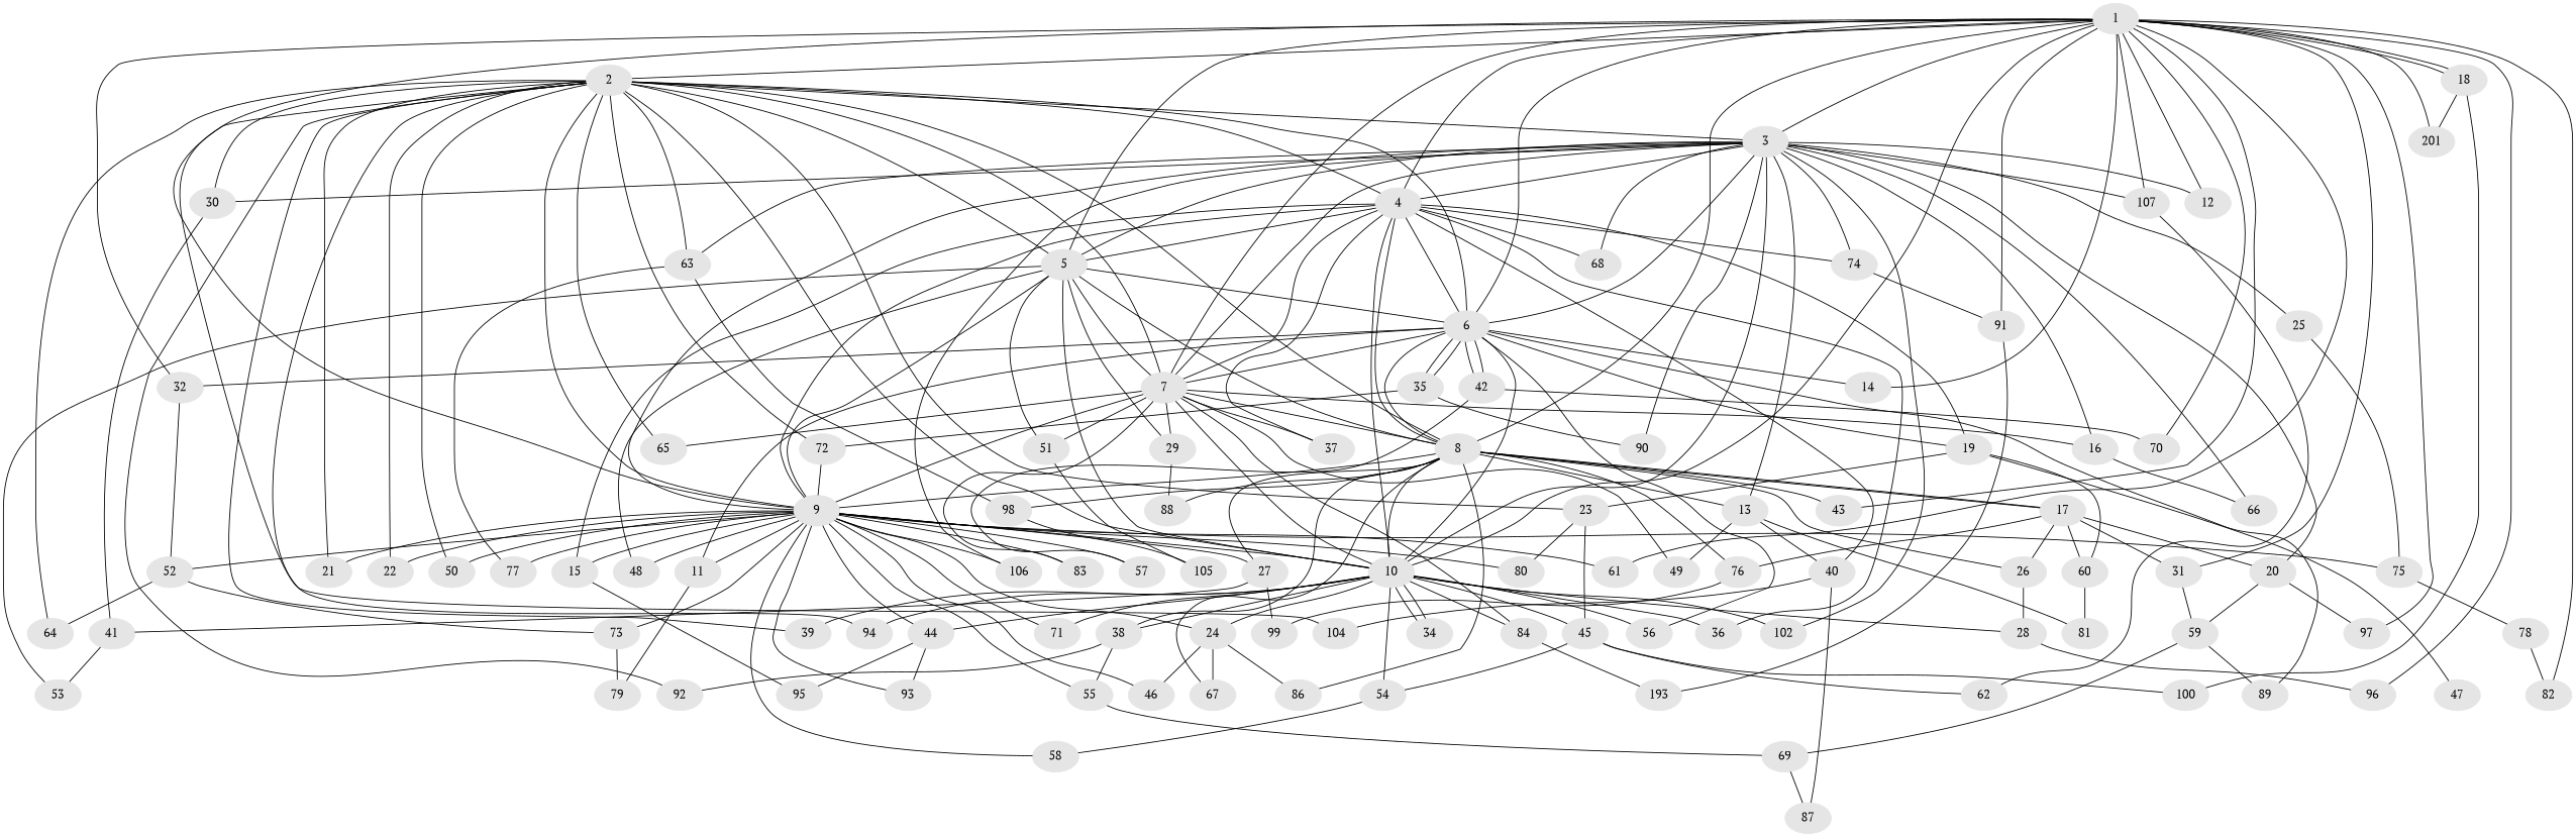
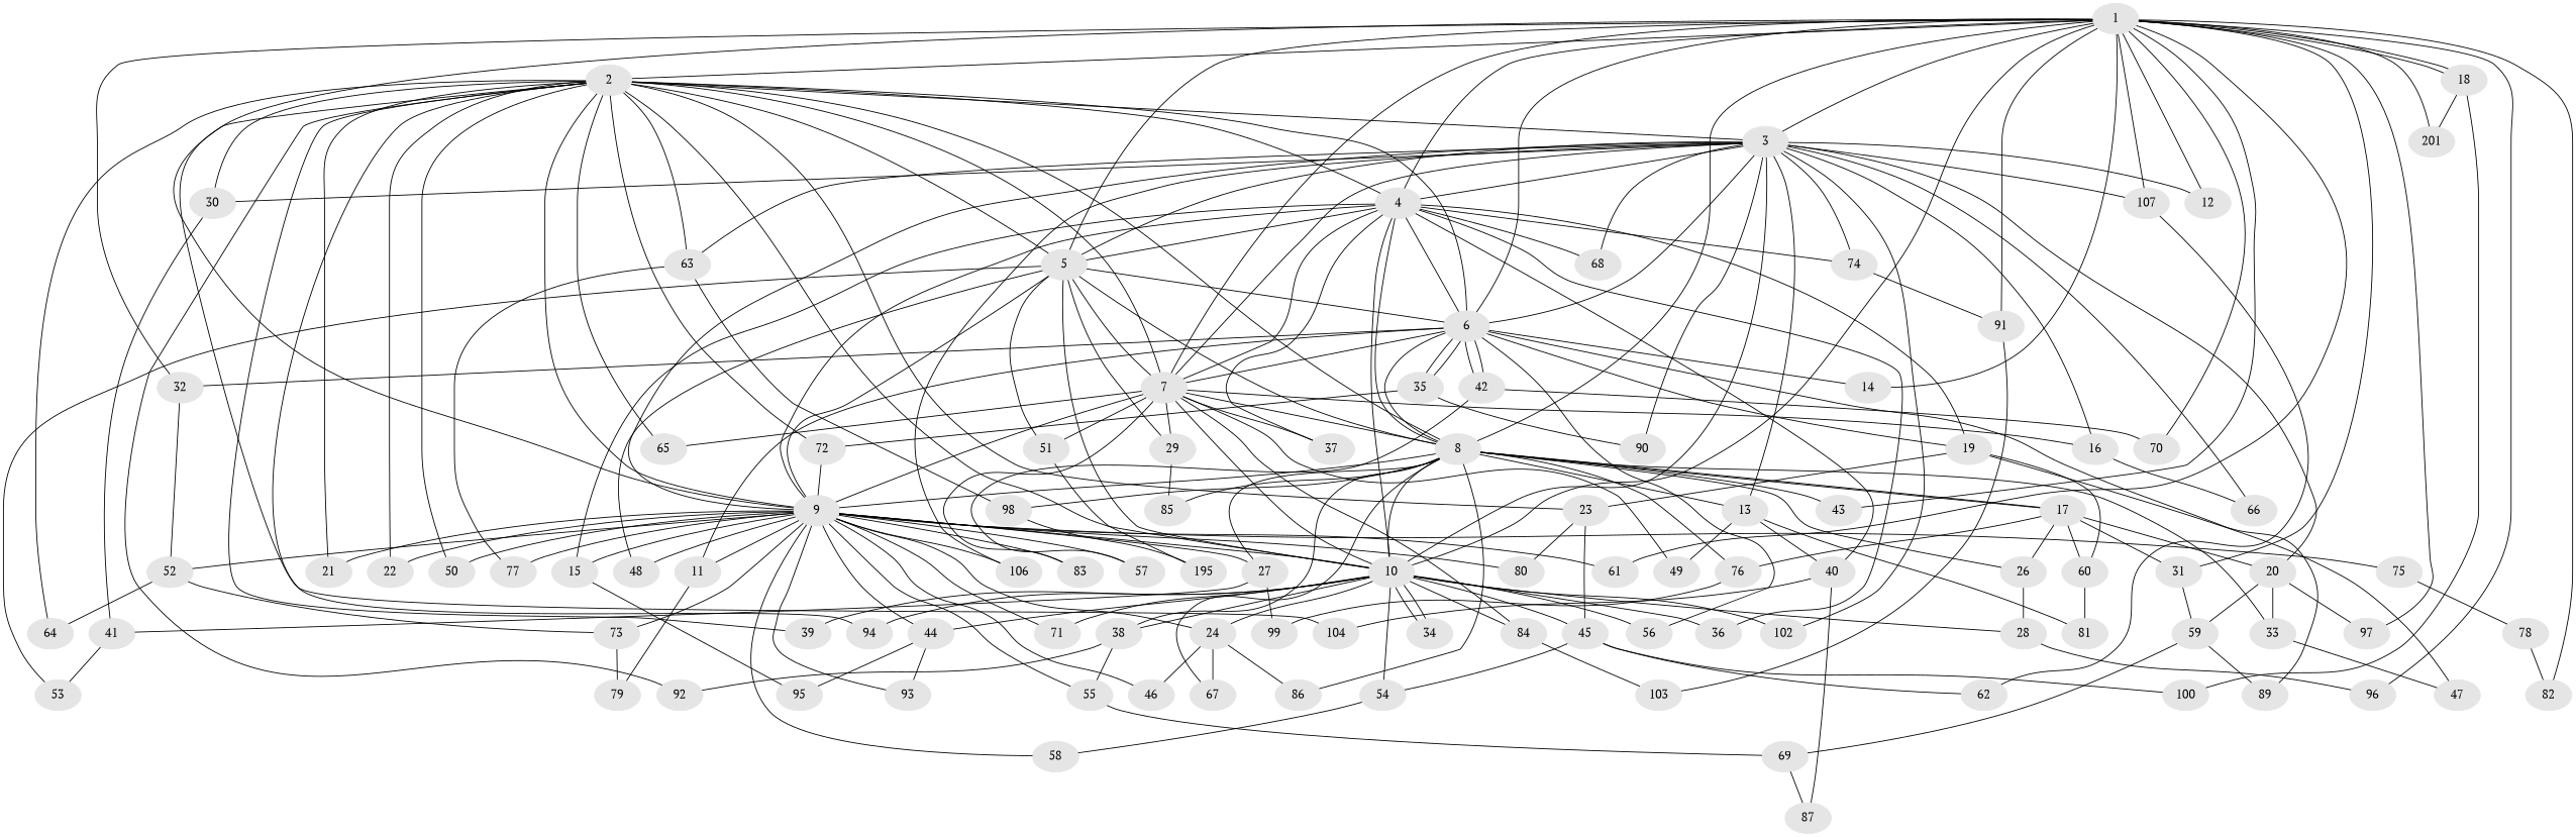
  graph {
    fontname="PT Serif"
    node [color=gray90 fontname="PT Serif" style=filled]
    edge [fontname="PT Serif"]
    1
    2
    3
    4
    5
    6
    7
    8
    9
    10
    12
    14
    18
    31
    32
    43
    61
    70
    82
    91
    96
    97
    n23 [label=201]
    107
    21
    22
    23
    30
    39
    50
    63
    64
    65
    72
    92
    94
    104
    13
    16
    20
-   25
    66
    68
    74
    90
    102
    106
    15
    19
    36
    37
    40
    29
    48
    51
    53
    11
    35
    42
    56
    89
    49
    83
    84
    17
    26
    27
+   33
    38
    67
    76
    86
-   88
+   88 [label=85]
    98
    24
    44
    46
    52
    55
    57
    58
    71
    73
    75
    77
    80
    93
    28
    34
    45
    54
    100
    59
-   103 [label=193]
+   103
    62
    41
    81
    95
    60
    47
    87
-   105
+   105 [label=195]
    79
    99
    78
    69
    1 -- 2
    1 -- 3
    1 -- 4
    1 -- 5
    1 -- 6
    1 -- 7
    1 -- 8
    1 -- 9
    1 -- 10
    1 -- 12
    1 -- 14
    1 -- 18
    1 -- 18
    1 -- 31
    1 -- 32
    1 -- 43
    1 -- 61
    1 -- 70
    1 -- 82
    1 -- 91
    1 -- 96
    1 -- 97
    1 -- n23
    1 -- 107
    2 -- 3
    2 -- 4
    2 -- 5
    2 -- 6
    2 -- 7
    2 -- 8
    2 -- 9
    2 -- 10
    2 -- 21
    2 -- 22
    2 -- 23
    2 -- 30
    2 -- 39
    2 -- 50
    2 -- 63
    2 -- 64
    2 -- 65
    2 -- 72
    2 -- 92
    2 -- 94
    2 -- 104
    3 -- 4
    3 -- 5
    3 -- 6
    3 -- 7
    3 -- 9
    3 -- 10
    3 -- 12
    3 -- 107
    3 -- 30
    3 -- 63
    3 -- 13
    3 -- 16
    3 -- 20
-   3 -- 25
    3 -- 66
    3 -- 68
    3 -- 74
    3 -- 90
    3 -- 102
    3 -- 106
    4 -- 5
    4 -- 6
    4 -- 7
    4 -- 8
    4 -- 9
    4 -- 10
    4 -- 68
    4 -- 74
    4 -- 15
    4 -- 19
    4 -- 36
    4 -- 37
    4 -- 40
    5 -- 6
    5 -- 7
    5 -- 8
    5 -- 9
    5 -- 10
    5 -- 29
    5 -- 48
    5 -- 51
    5 -- 53
    6 -- 7
    6 -- 8
-   6 -- 10
    6 -- 14
    6 -- 32
    6 -- 19
    6 -- 11
    6 -- 35
    6 -- 35
    6 -- 42
    6 -- 42
    6 -- 56
    6 -- 89
    7 -- 8
    7 -- 9
    7 -- 10
    7 -- 65
    7 -- 16
    7 -- 37
    7 -- 29
    7 -- 51
    7 -- 49
    7 -- 83
    7 -- 84
    8 -- 9
    8 -- 10
    8 -- 43
    8 -- 13
    8 -- 17
    8 -- 17
    8 -- 26
    8 -- 27
+   8 -- 33
    8 -- 38
    8 -- 67
    8 -- 76
    8 -- 86
    8 -- 88
    8 -- 98
    9 -- 10
    9 -- 61
    9 -- 21
    9 -- 22
    9 -- 50
    9 -- 106
    9 -- 15
    9 -- 48
    9 -- 11
    9 -- 83
    9 -- 27
    9 -- 24
    9 -- 44
    9 -- 46
    9 -- 52
    9 -- 55
    9 -- 57
    9 -- 58
    9 -- 71
    9 -- 73
    9 -- 75
    9 -- 77
    9 -- 80
    9 -- 93
    10 -- 39
    10 -- 94
    10 -- 102
    10 -- 36
    10 -- 56
    10 -- 84
    10 -- 38
    10 -- 24
    10 -- 44
    10 -- 71
    10 -- 28
    10 -- 34
    10 -- 34
    10 -- 45
    10 -- 54
    18 -- n23
    18 -- 100
    31 -- 59
    32 -- 52
    91 -- 103
    107 -- 62
    23 -- 80
    23 -- 45
    30 -- 41
    63 -- 98
    63 -- 77
    72 -- 9
    13 -- 40
    13 -- 49
    13 -- 81
    16 -- 66
    20 -- 97
+   20 -- 33
    20 -- 59
-   25 -- 75
    74 -- 91
    15 -- 95
    19 -- 23
    19 -- 60
    19 -- 47
    40 -- 104
    40 -- 87
    29 -- 88
    51 -- 105
    11 -- 79
    35 -- 72
    35 -- 90
    42 -- 70
    42 -- 57
    84 -- 103
    17 -- 31
    17 -- 20
    17 -- 26
    17 -- 76
    17 -- 60
    26 -- 28
    27 -- 41
    27 -- 99
+   33 -- 47
    38 -- 92
    38 -- 55
    76 -- 99
    98 -- 105
    24 -- 67
    24 -- 86
    24 -- 46
    44 -- 93
    44 -- 95
    52 -- 64
    52 -- 73
    55 -- 69
    73 -- 79
    75 -- 78
    28 -- 96
    45 -- 54
    45 -- 100
    45 -- 62
    54 -- 58
    59 -- 89
    59 -- 69
    41 -- 53
    60 -- 81
    78 -- 82
    69 -- 87
  }
